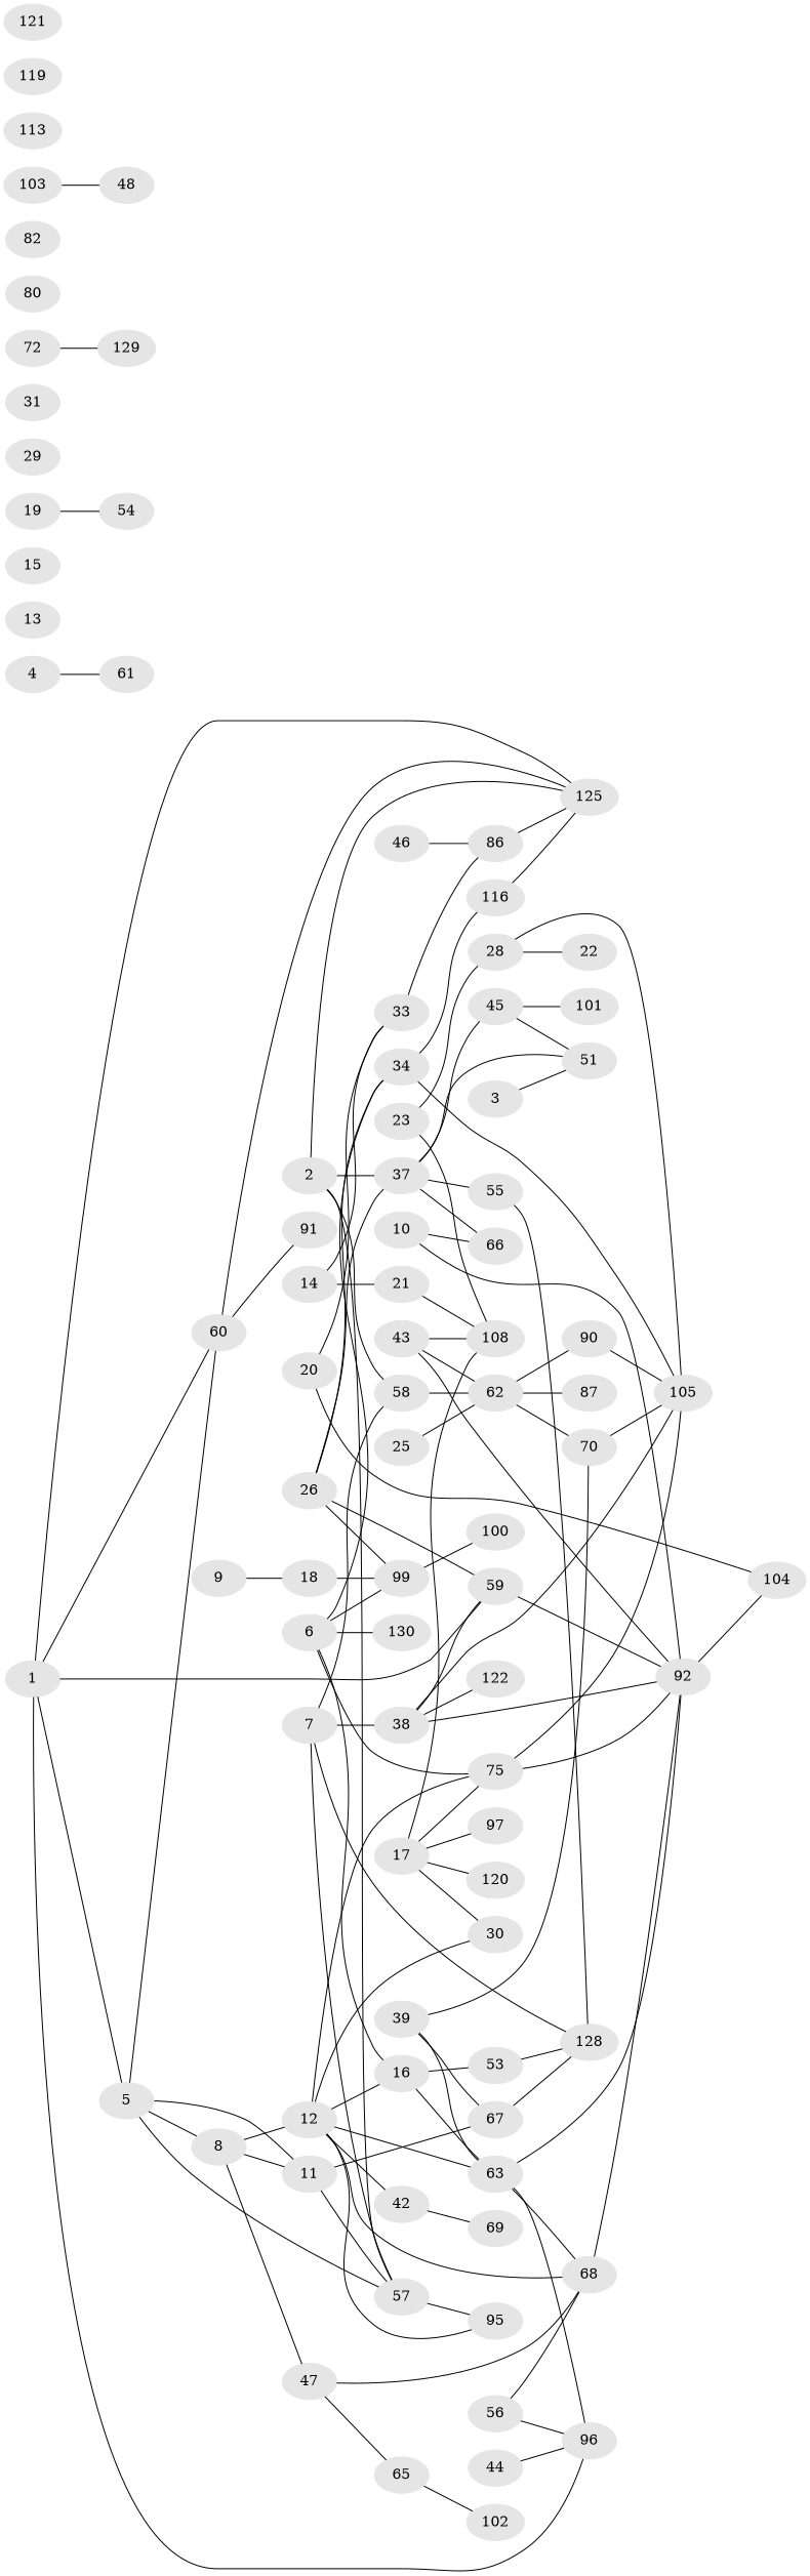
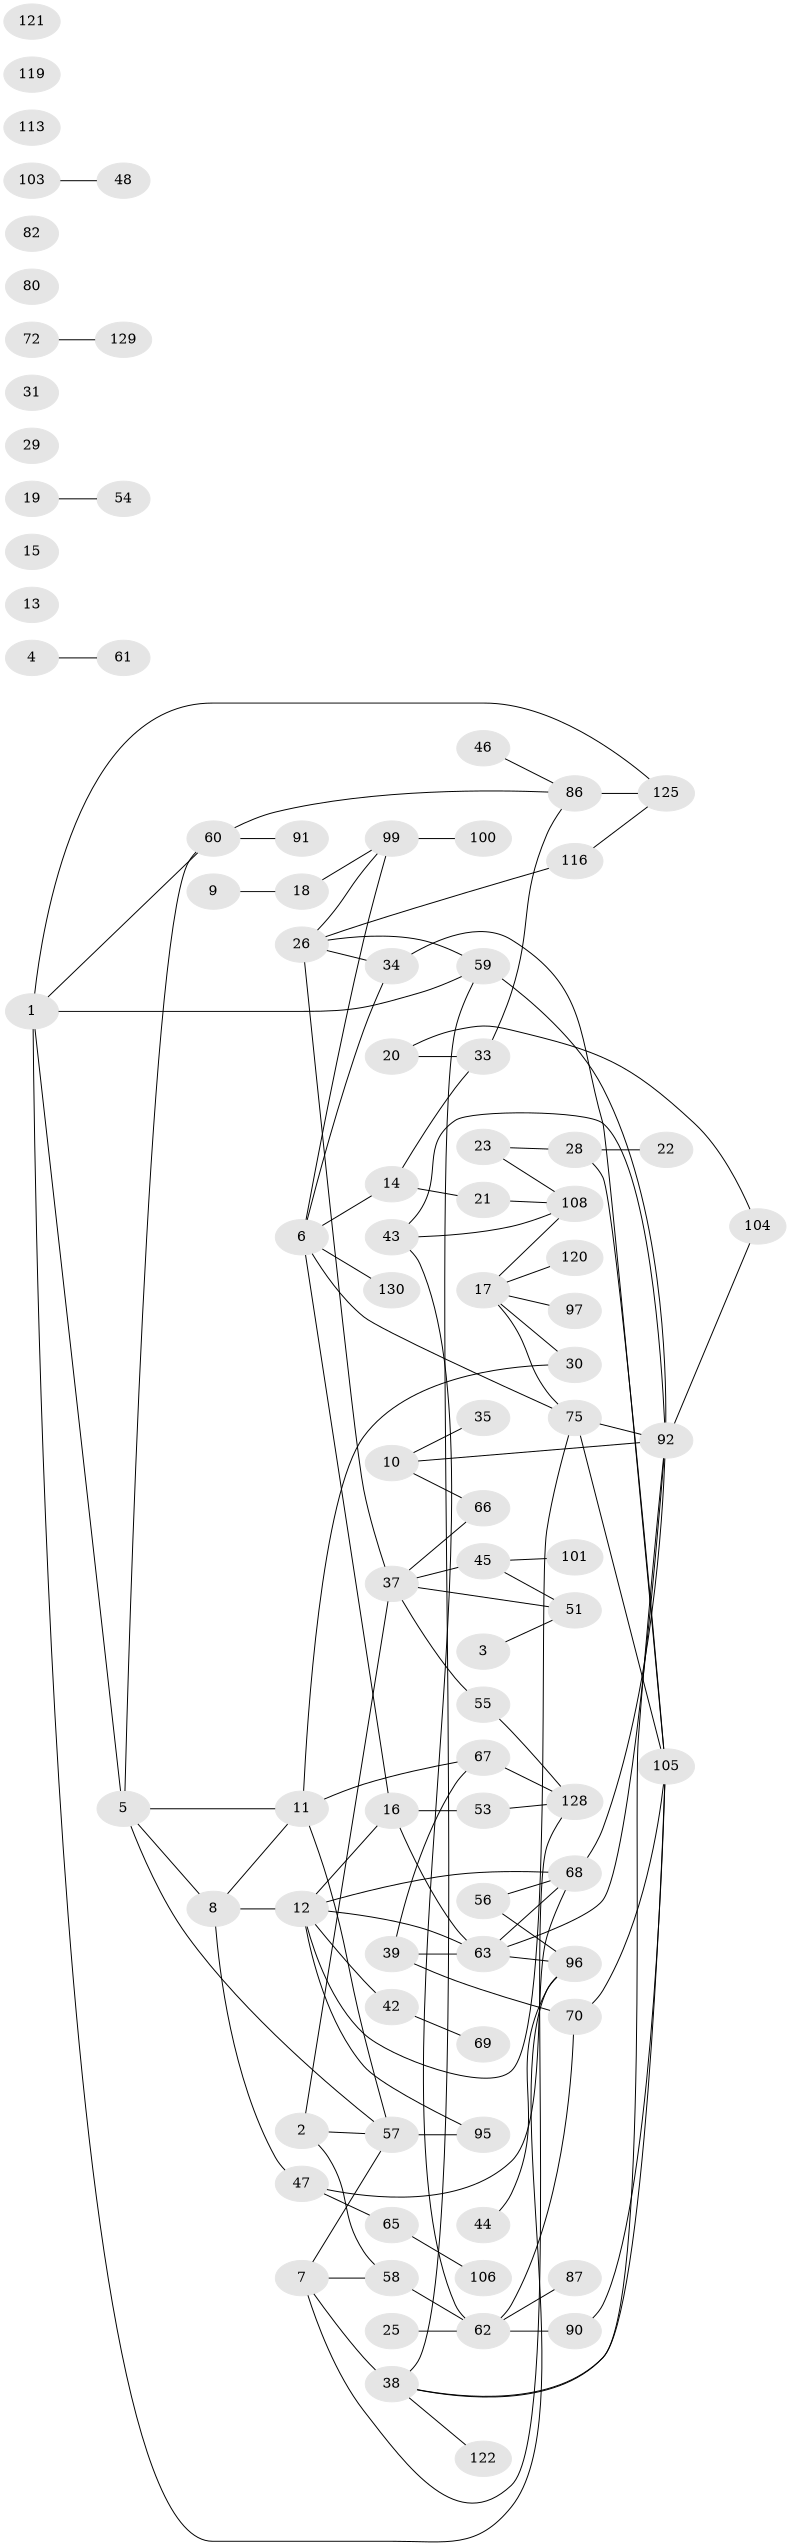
  graph {
    rankdir=LR
    node [color=gray90 style=filled]
    1 [super="+114"]
    5 [super="+77"]
    59 [super="+79"]
    60
    96 [super="+98"]
    125
    57 [super="+94"]
    11 [super="+36"]
    8 [super="+49"]
    92 [super="+102"]
    86 [super="+117"]
    91
    2 [super="+64"]
    37 [super="+41"]
    n15 [label=58 super="+126"]
    51 [super="+89"]
    66
    45
    55
    62 [super="+74"]
    95
    67
    3
    61 [super="+71"]
    4
    12 [super="+32"]
    47 [super="+110"]
    6 [super="+84"]
    14 [super="+24"]
    16 [super="+76"]
    34
    75 [super="+81"]
    99
    130
    21
    33 [super="+78"]
    63 [super="+107"]
    53
    105 [super="+109"]
    100
    7 [super="+22"]
    38 [super="+73"]
    128
    122
    30
    42
    68 [super="+93"]
    65
    18 [super="+124"]
    9
    10 [super="+111"]
+   35
    104
    69
    13
    108 [super="+118"]
    15
    17 [super="+112"]
    97
    120
    19
    54
    20 [super="+83"]
    28 [super="+115"]
    n65 [label=22]
    23
    25 [super="+88"]
    70
    87
    90
    26 [super="+58"]
    116 [super="+127"]
    29 [super="+123"]
    31 [super="+40"]
    101
    39
    43
    44
    46
-   106 [label=102]
+   106
    56
    72
    129
    80 [super="+85"]
    82
    103
    48
    113
    119
    121
    1 -- 5
    1 -- 59
    1 -- 60
    1 -- 96
    1 -- 125
    5 -- 60
    5 -- 57
    5 -- 11
    5 -- 8
    59 -- 92
-   60 -- 125
+   60 -- 86
    60 -- 91
    57 -- 95
    11 -- 57
    11 -- 67
    8 -- 11
    8 -- 12 [weight=2]
    8 -- 47
    92 -- 104
    86 -- 125
-   2 -- 125
    2 -- 57
    2 -- 37
    2 -- n15
    37 -- 51
    37 -- 66
    37 -- 45
    37 -- 55
    n15 -- 62
    45 -- 51
    45 -- 101
    55 -- 128
    62 -- 70
    62 -- 87
    62 -- 90
    67 -- 128
    3 -- 51
    4 -- 61
    12 -- 95
    12 -- 16
    12 -- 75
    12 -- 63
-   12 -- 30
+   11 -- 30
    12 -- 42
    12 -- 68
    47 -- 68
    47 -- 65
+   6 -- 14
    6 -- 16
    6 -- 34
    6 -- 75
    6 -- 99
    6 -- 130
    14 -- 21
    14 -- 33
    16 -- 63
    16 -- 53
    34 -- 105
    75 -- 92
    75 -- 105
    99 -- 100
    21 -- 108
    33 -- 86
    63 -- 96
    63 -- 92
    63 -- 68
    53 -- 128
    7 -- 57
    7 -- n15 [weight=2]
    7 -- 38
    7 -- 128
    38 -- 59
    38 -- 92
    38 -- 105
    38 -- 122
    42 -- 69
    68 -- 92
    65 -- 106
    18 -- 99
    9 -- 18
    10 -- 92
    10 -- 66
+   10 -- 35
    17 -- 75
    17 -- 30
    17 -- 108
    17 -- 97
    17 -- 120
    19 -- 54
    20 -- 33
    20 -- 104
    28 -- 105
    28 -- n65
    23 -- 108
    23 -- 28
    25 -- 62
    70 -- 105
    90 -- 105
    26 -- 59
    26 -- 37
    26 -- 34
    26 -- 99
-   34 -- 116
+   26 -- 116
    116 -- 125
    39 -- 67
    39 -- 63
    39 -- 70
    43 -- 92
    43 -- 62
    43 -- 108
    44 -- 96
    46 -- 86
    56 -- 96
    56 -- 68
    72 -- 129
    103 -- 48
  }
